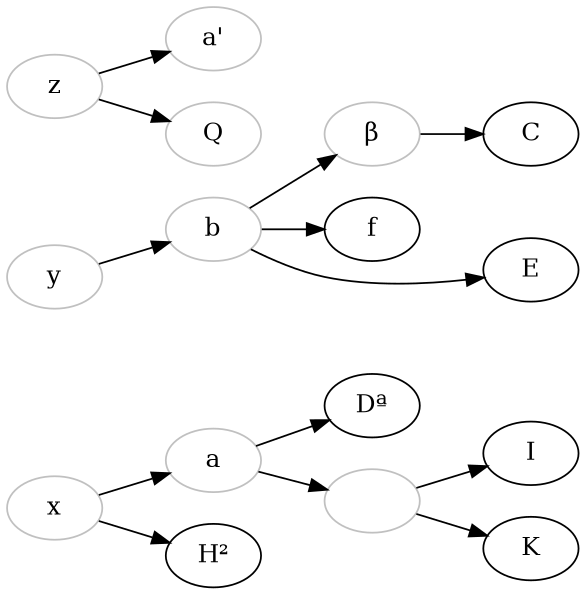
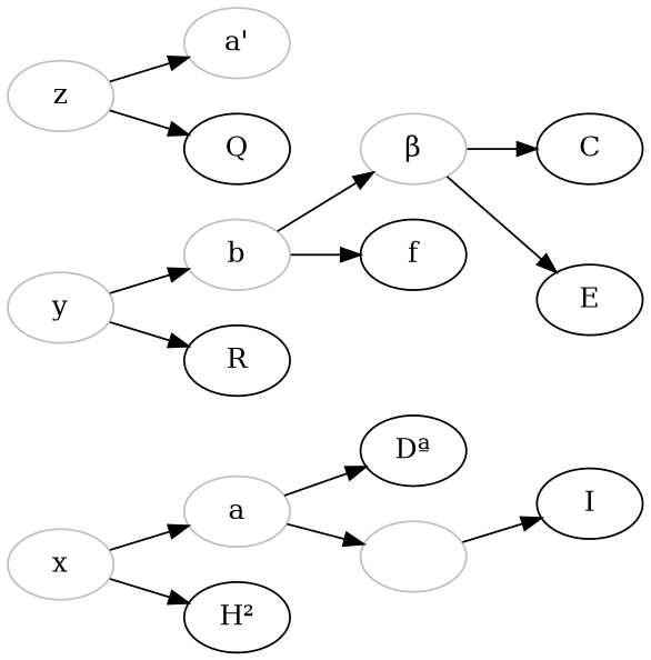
  digraph {
    rankdir=LR
    x [color=grey]
    a [color=grey]
    n3 [label="H²"]
    y [color=grey]
    b [color=grey]
+   R
    z [color=grey]
    n8 [color=grey label="a'"]
-   Q [color=grey]
+   Q
    n10 [label="Dª"]
    n11 [color=grey label=" "]
    n12 [color=grey label="β"]
    f
    I
-   K
    E
    C
    x -> a
    x -> n3
    a -> n10
    a -> n11
    y -> b
+   y -> R
    b -> n12
    b -> f
    z -> n8
    z -> Q
    n11 -> I
-   n11 -> K
-   b -> E
+   n12 -> E
    n12 -> C
  }
